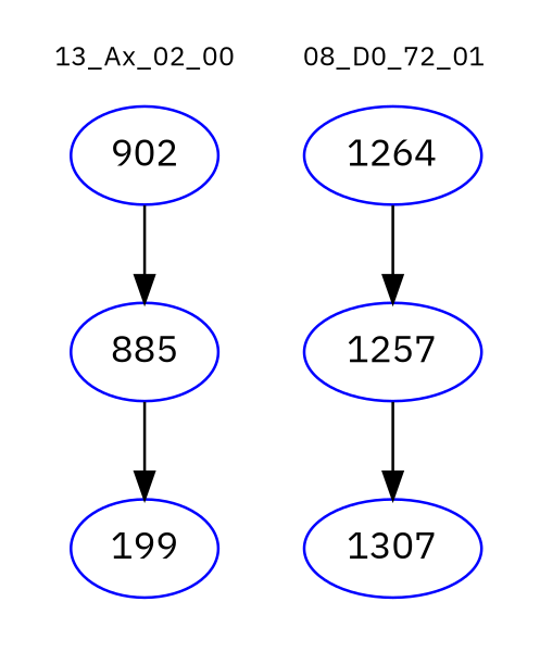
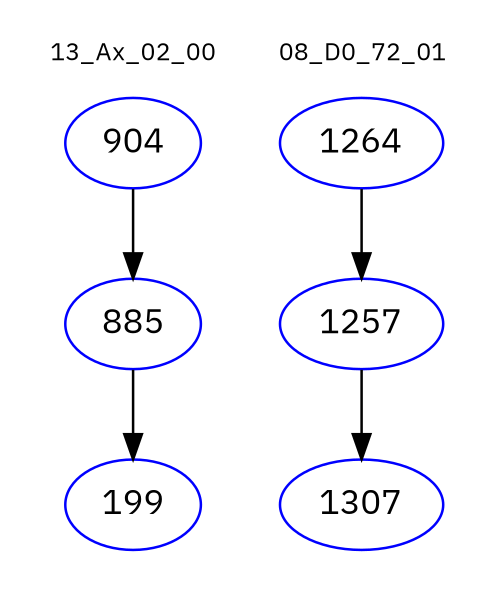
  digraph {
    fontname="IBM Plex Sans"
    node [color=blue fontname="IBM Plex Sans"]
    edge [color=black fontname="IBM Plex Sans"]
-   n1 [label=902]
+   n1 [label=904]
    n2 [label=885]
    n3 [label=199]
    n4 [label=1264]
    n5 [label=1257]
    n6 [label=1307]
    subgraph cluster_1 {
      color=white
      fontsize=10
      label="13_Ax_02_00"
      n1
      n2
      n3
    }
    subgraph cluster_2 {
      color=white
      fontsize=10
      label="08_D0_72_01"
      n4
      n5
      n6
    }
    n1 -> n2
    n2 -> n3
    n4 -> n5
    n5 -> n6
  }
